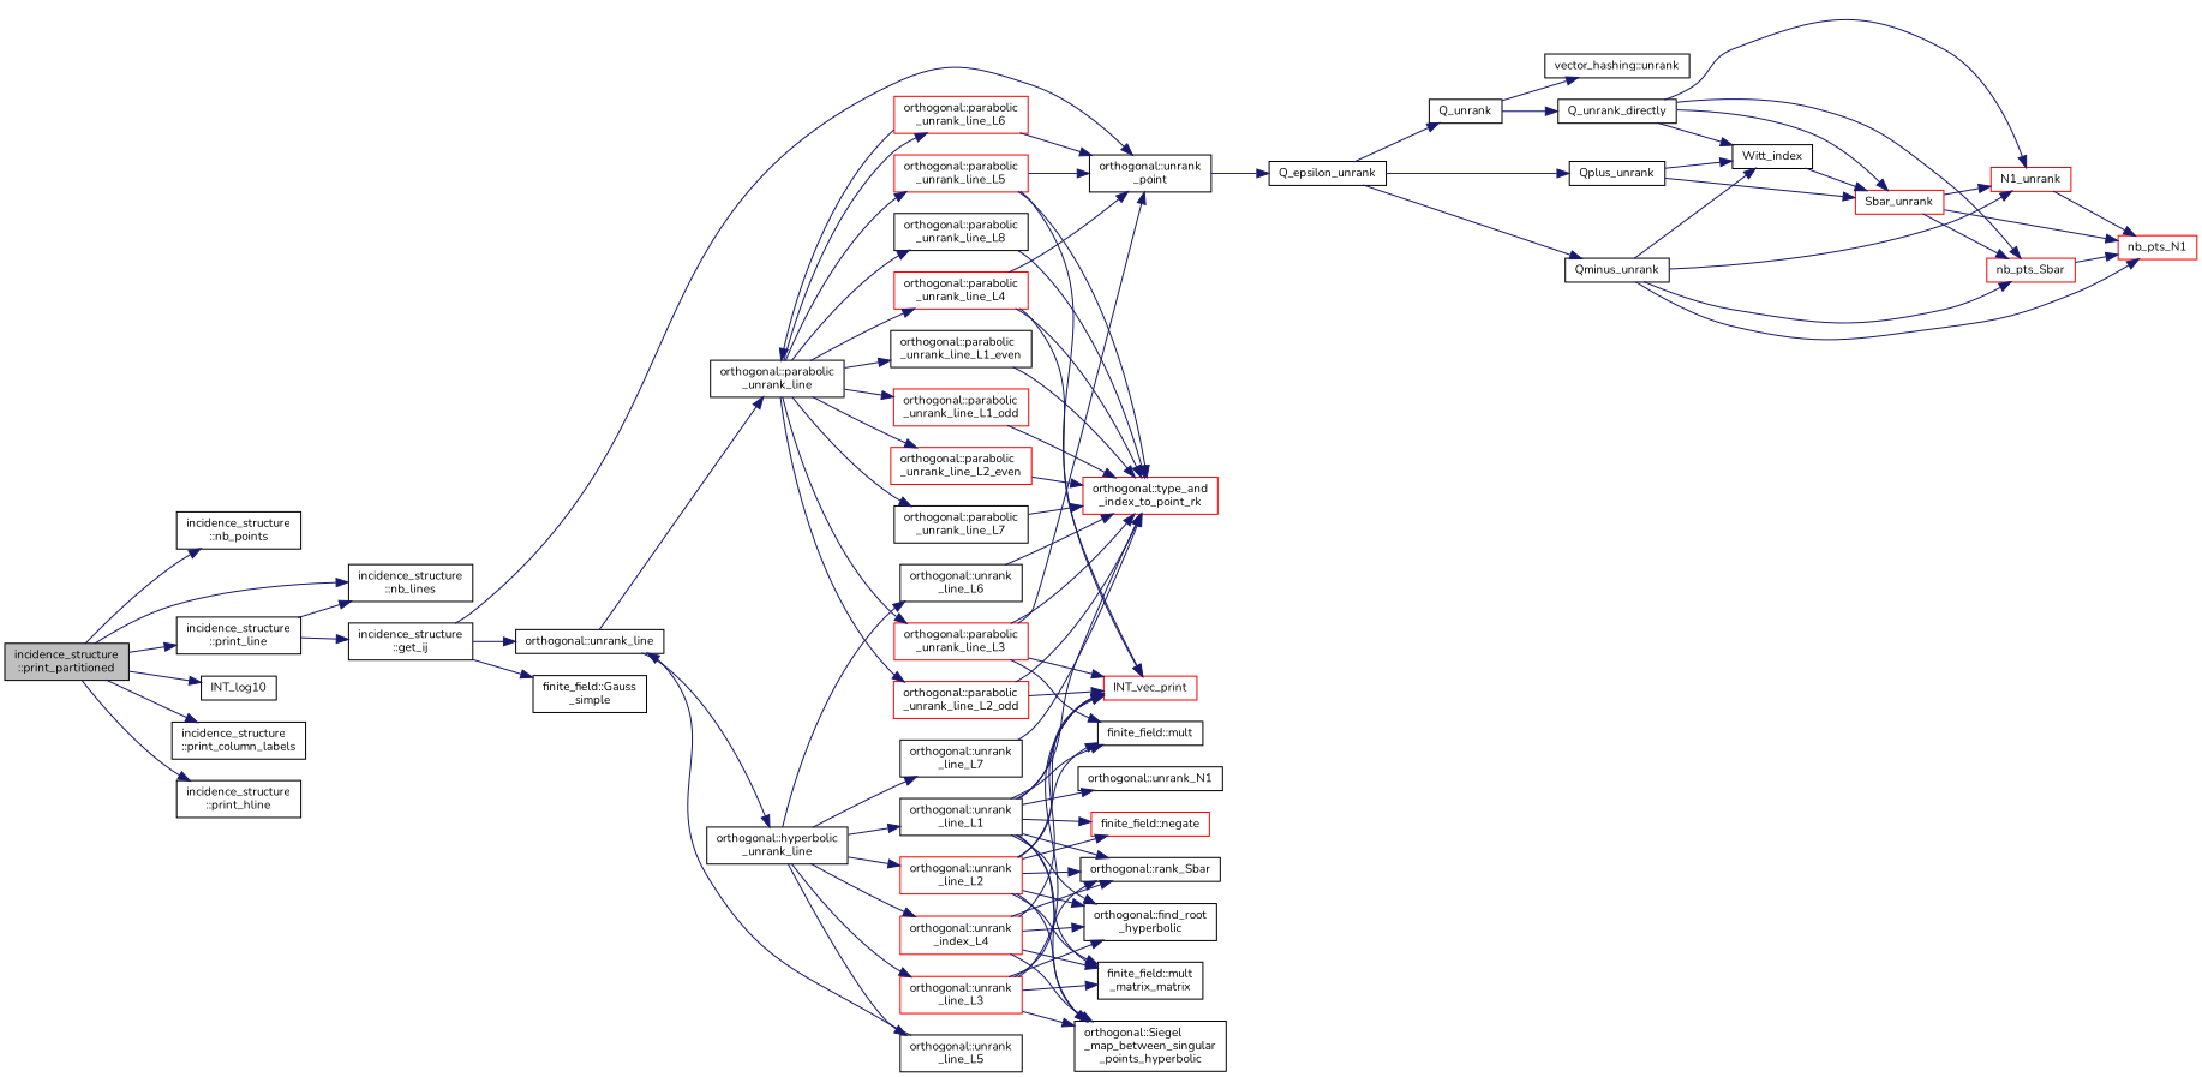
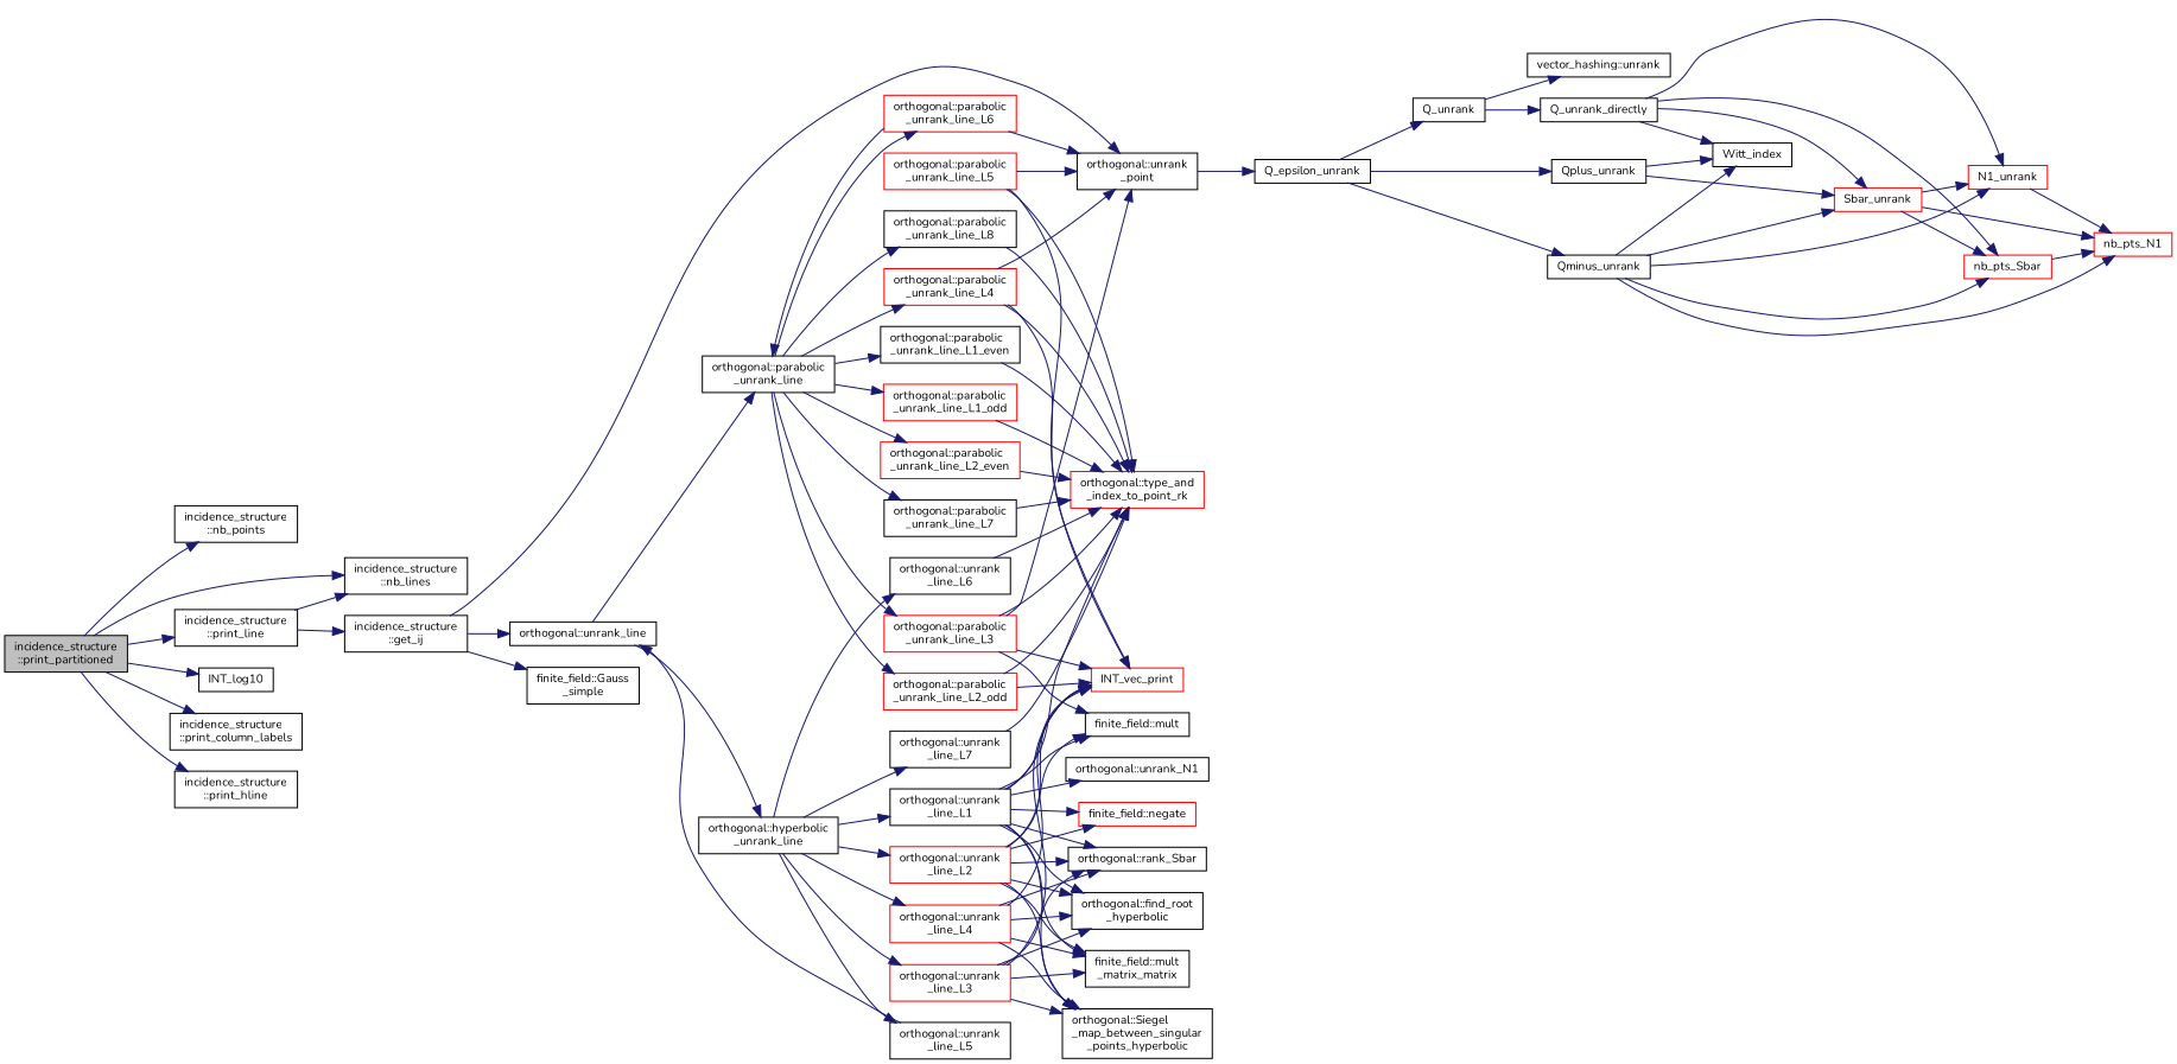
  digraph {
    fontname=Nunito
    rankdir=LR
    node [color=black fillcolor=white fontname=Nunito fontsize=10 shape=record style=filled]
    edge [color=midnightblue fontname=Nunito fontsize=10 labelfontname=Helvetica labelfontsize=10 style=solid]
    n1 [fillcolor=grey75 fontcolor=black height=0.2 label="incidence_structure\l::print_partitioned" width=0.4]
    n2 [height=0.2 label="incidence_structure\l::nb_points" width=0.4]
    n3 [height=0.2 label="incidence_structure\l::nb_lines" width=0.4]
    n4 [height=0.2 label=INT_log10 width=0.4]
    n5 [height=0.2 label="incidence_structure\l::print_column_labels" width=0.4]
    n6 [height=0.2 label="incidence_structure\l::print_hline" width=0.4]
    n7 [height=0.2 label="incidence_structure\l::print_line" width=0.4]
    n8 [height=0.2 label="incidence_structure\l::get_ij" width=0.4]
    n9 [height=0.2 label="orthogonal::unrank\l_point" width=0.4]
    n10 [height=0.2 label="orthogonal::unrank_line" width=0.4]
    n11 [height=0.2 label="finite_field::Gauss\l_simple" width=0.4]
    n12 [height=0.2 label=Q_epsilon_unrank width=0.4]
    n13 [height=0.2 label="orthogonal::hyperbolic\l_unrank_line" width=0.4]
    n14 [height=0.2 label="orthogonal::parabolic\l_unrank_line" width=0.4]
    n15 [height=0.2 label=Q_unrank width=0.4]
    n16 [height=0.2 label=Qplus_unrank width=0.4]
    n17 [height=0.2 label=Qminus_unrank width=0.4]
    n18 [height=0.2 label="vector_hashing::unrank" width=0.4]
    n19 [height=0.2 label=Q_unrank_directly width=0.4]
    n20 [height=0.2 label=Witt_index width=0.4]
    n21 [color=red height=0.2 label=Sbar_unrank width=0.4]
    n22 [color=red height=0.2 label=nb_pts_Sbar width=0.4]
    n23 [color=red height=0.2 label=N1_unrank width=0.4]
    n24 [color=red height=0.2 label=nb_pts_N1 width=0.4]
    n25 [height=0.2 label="orthogonal::unrank\l_line_L1" width=0.4]
    n26 [color=red height=0.2 label="orthogonal::unrank\l_line_L2" width=0.4]
    n27 [color=red height=0.2 label="orthogonal::unrank\l_line_L3" width=0.4]
-   n28 [color=red height=0.2 label="orthogonal::unrank\l_index_L4" width=0.4]
+   n28 [color=red height=0.2 label="orthogonal::unrank\l_line_L4" width=0.4]
    n29 [height=0.2 label="orthogonal::unrank\l_line_L5" width=0.4]
    n30 [height=0.2 label="orthogonal::unrank\l_line_L6" width=0.4]
    n31 [height=0.2 label="orthogonal::unrank\l_line_L7" width=0.4]
    n32 [height=0.2 label="orthogonal::parabolic\l_unrank_line_L1_even" width=0.4]
    n33 [color=red height=0.2 label="orthogonal::parabolic\l_unrank_line_L1_odd" width=0.4]
    n34 [color=red height=0.2 label="orthogonal::parabolic\l_unrank_line_L2_even" width=0.4]
    n35 [color=red height=0.2 label="orthogonal::parabolic\l_unrank_line_L2_odd" width=0.4]
    n36 [color=red height=0.2 label="orthogonal::parabolic\l_unrank_line_L3" width=0.4]
    n37 [color=red height=0.2 label="orthogonal::parabolic\l_unrank_line_L4" width=0.4]
    n38 [color=red height=0.2 label="orthogonal::parabolic\l_unrank_line_L5" width=0.4]
    n39 [color=red height=0.2 label="orthogonal::parabolic\l_unrank_line_L6" width=0.4]
    n40 [height=0.2 label="orthogonal::parabolic\l_unrank_line_L7" width=0.4]
    n41 [height=0.2 label="orthogonal::parabolic\l_unrank_line_L8" width=0.4]
    n42 [color=red height=0.2 label="orthogonal::type_and\l_index_to_point_rk" width=0.4]
    n43 [height=0.2 label="orthogonal::unrank_N1" width=0.4]
    n44 [color=red height=0.2 label=INT_vec_print width=0.4]
    n45 [height=0.2 label="finite_field::mult" width=0.4]
    n46 [height=0.2 label="orthogonal::find_root\l_hyperbolic" width=0.4]
    n47 [height=0.2 label="orthogonal::Siegel\l_map_between_singular\l_points_hyperbolic" width=0.4]
    n48 [height=0.2 label="finite_field::mult\l_matrix_matrix" width=0.4]
    n49 [color=red height=0.2 label="finite_field::negate" width=0.4]
    n50 [height=0.2 label="orthogonal::rank_Sbar" width=0.4]
    n1 -> n2
    n1 -> n3
    n1 -> n4
    n1 -> n5
    n1 -> n6
    n1 -> n7
    n7 -> n3
    n7 -> n8
    n8 -> n9
    n8 -> n10
    n8 -> n11
    n9 -> n12
    n10 -> n13
    n10 -> n14
    n12 -> n15
    n12 -> n16
    n12 -> n17
    n13 -> n25
    n13 -> n26
    n13 -> n27
    n13 -> n28
    n13 -> n29
    n13 -> n30
    n13 -> n31
    n14 -> n32
    n14 -> n33
    n14 -> n34
    n14 -> n35
    n14 -> n36
    n14 -> n37
-   n14 -> n38
    n14 -> n39
    n14 -> n40
    n14 -> n41
    n15 -> n18
    n15 -> n19
    n16 -> n20
    n16 -> n21
    n17 -> n20
-   n20 -> n21
+   n17 -> n21
    n17 -> n22
    n17 -> n23
    n17 -> n24
    n19 -> n20
    n19 -> n21
    n19 -> n22
    n19 -> n23
    n21 -> n22
    n21 -> n23
    n21 -> n24
    n22 -> n24
    n23 -> n24
    n25 -> n42
    n25 -> n43
    n25 -> n44
    n25 -> n45
    n25 -> n46
    n25 -> n47
    n25 -> n48
    n25 -> n49
    n25 -> n50
    n26 -> n44
    n26 -> n45
    n26 -> n46
    n26 -> n47
    n26 -> n48
    n26 -> n49
    n26 -> n50
    n27 -> n44
    n27 -> n46
    n27 -> n47
    n27 -> n48
    n27 -> n50
    n28 -> n44
    n28 -> n46
    n28 -> n47
    n28 -> n48
    n28 -> n50
    n29 -> n10
    n30 -> n42
    n31 -> n42
    n32 -> n42
    n33 -> n42
    n34 -> n42
    n35 -> n42
    n35 -> n44
    n36 -> n9
    n36 -> n42
    n36 -> n44
    n36 -> n45
    n37 -> n9
    n37 -> n42
    n37 -> n44
    n38 -> n9
    n38 -> n42
    n38 -> n44
    n39 -> n9
    n39 -> n14
    n40 -> n42
    n41 -> n42
  }
